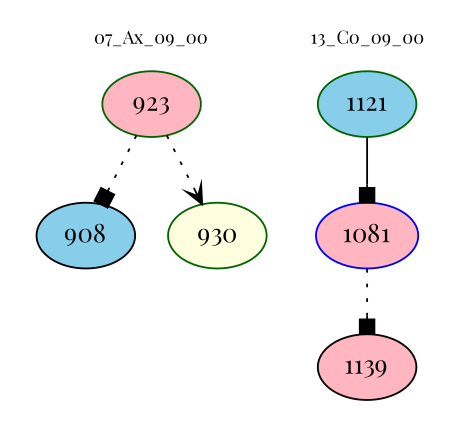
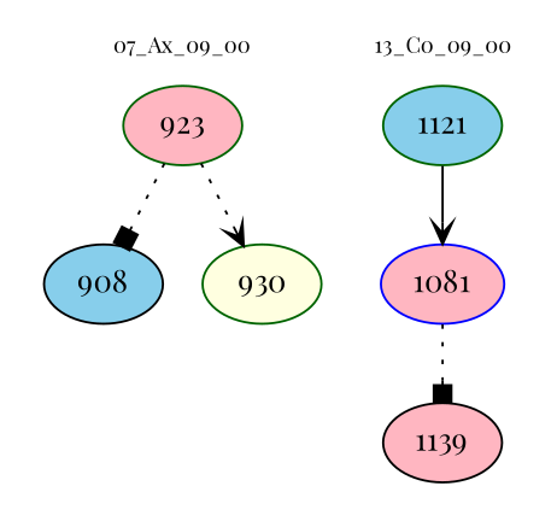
  digraph {
    fontname="Playfair Display"
    node [color=darkgreen fillcolor=lightpink fontname="Playfair Display" style=filled]
    edge [arrowhead=box color=black fontname="Playfair Display" style=dotted]
    n1 [label=923]
    n2 [color=black fillcolor=skyblue label=908]
    n3 [fillcolor=lightyellow label=930]
    n4 [fillcolor=skyblue label=1121]
    n5 [color=blue label=1081]
    n6 [color=black label=1139]
    subgraph cluster_1 {
      color=white
      fontsize=10
      label="07_Ax_09_00"
      n1
      n2
      n3
    }
    subgraph cluster_2 {
      color=white
      fontsize=10
      label="13_C0_09_00"
      n4
      n5
      n6
    }
    n1 -> n2
    n1 -> n3 [arrowhead=vee]
-   n4 -> n5 [style=solid]
+   n4 -> n5 [arrowhead=vee style=solid]
    n5 -> n6
  }
